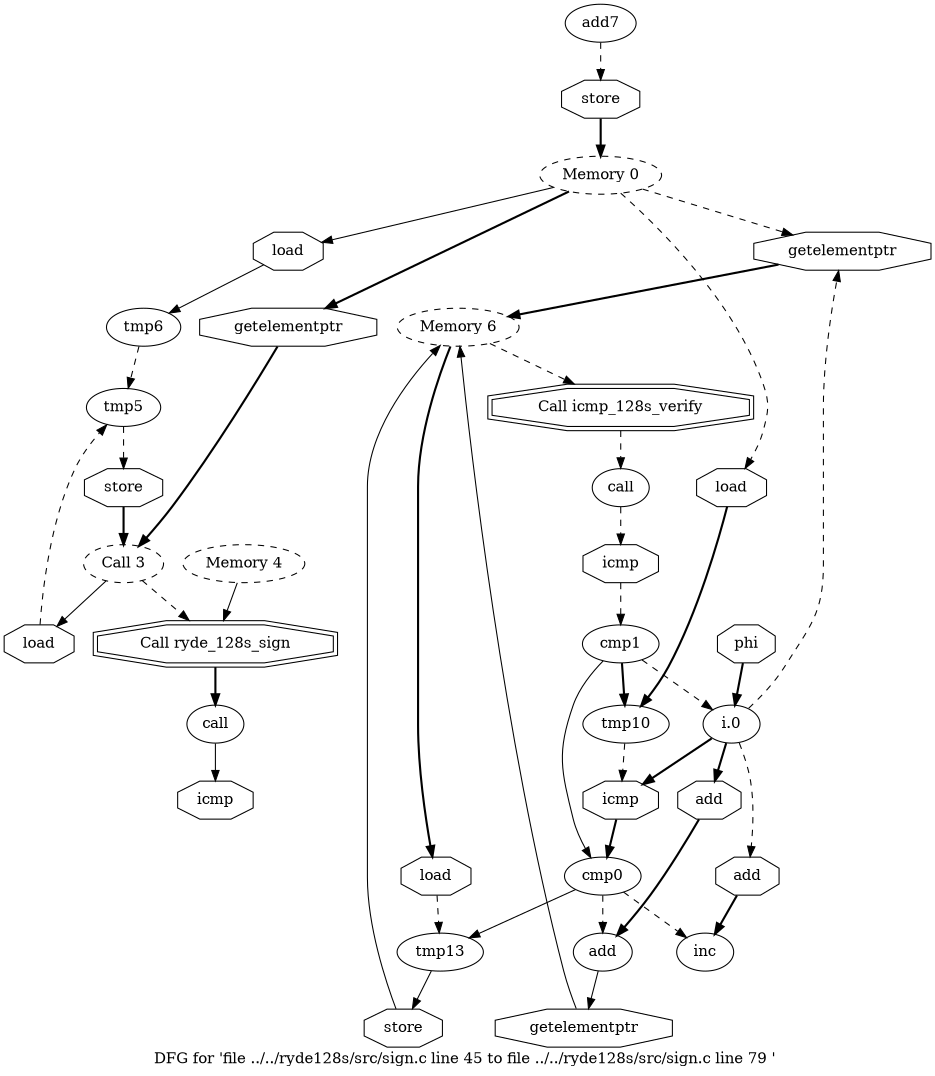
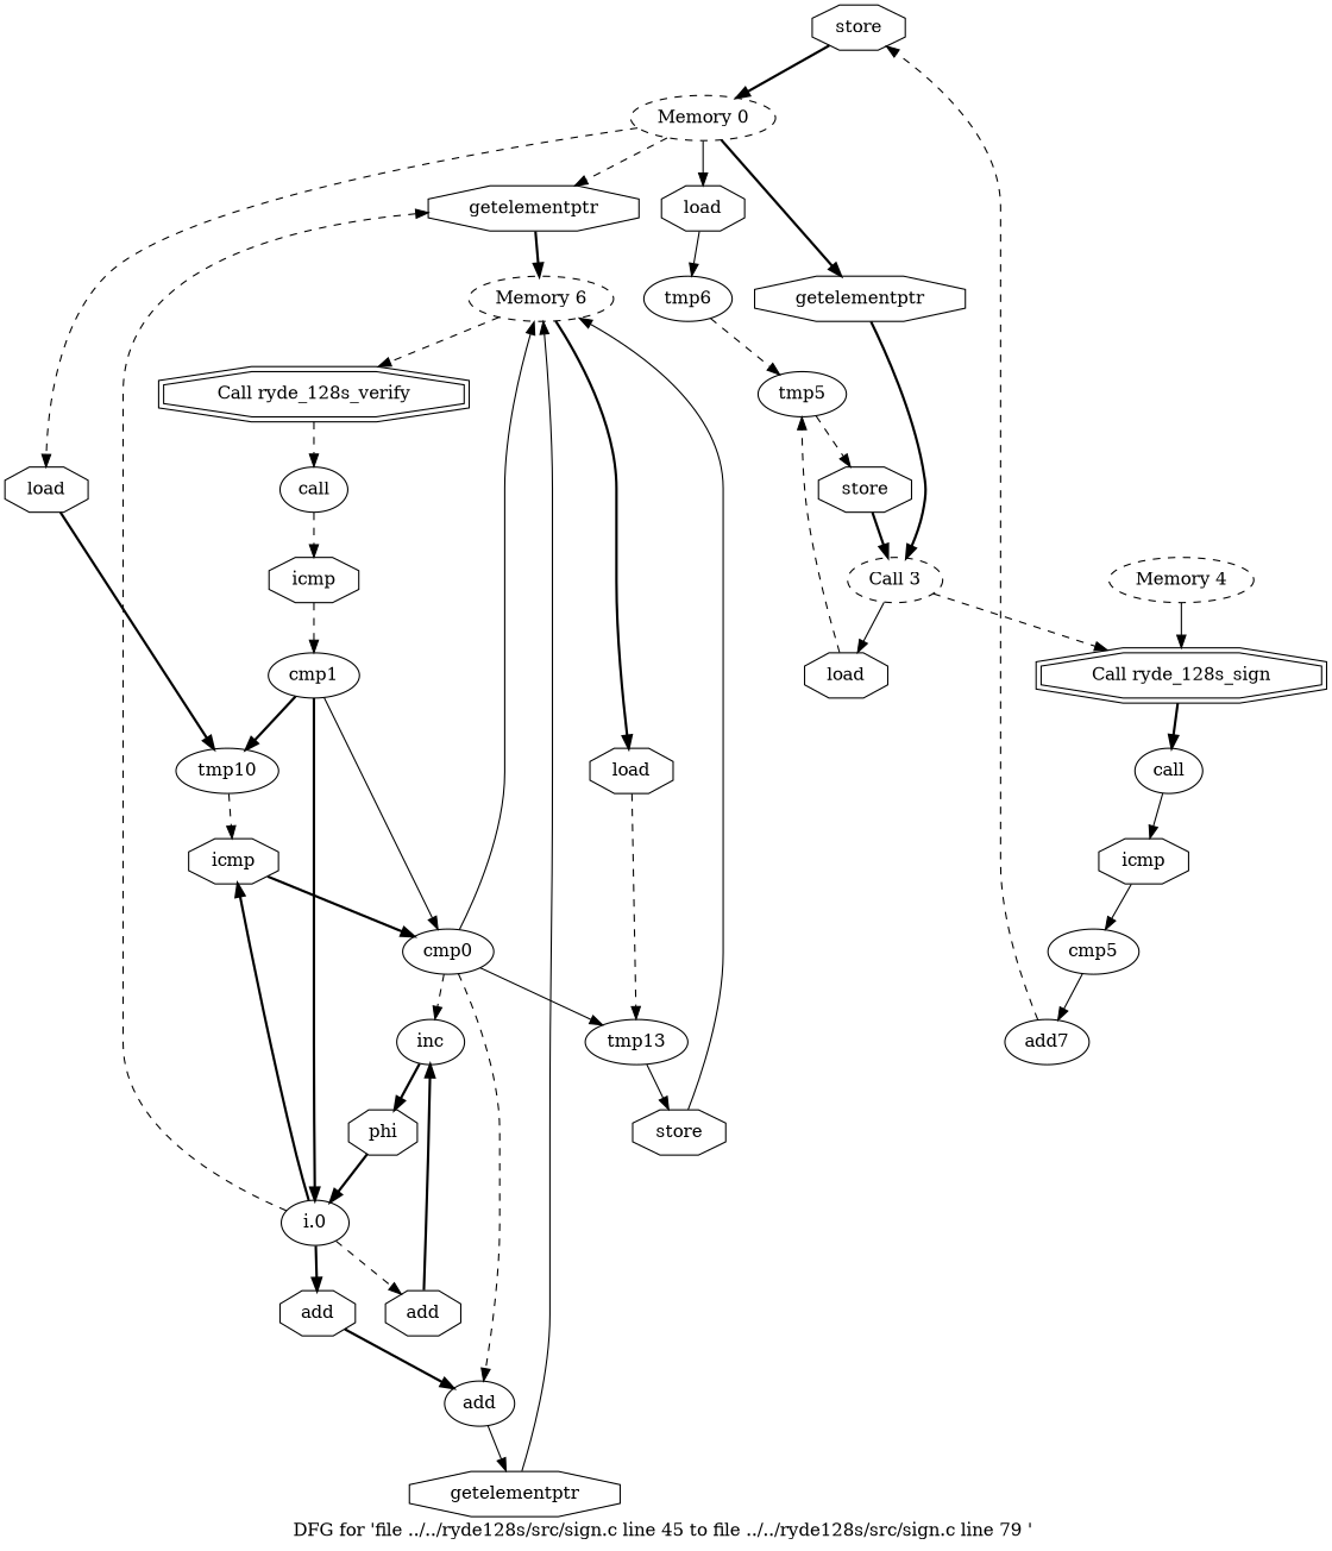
  digraph {
    label="DFG for 'file ../../ryde128s/src/sign.c line 45 to file ../../ryde128s/src/sign.c line 79 ' "
    node [shape=ellipse style=solid]
    edge [style=dashed]
    n1 [label=store shape=octagon]
    n2 [label="Memory 0" style=dashed]
    n3 [label=load shape=octagon]
    n4 [label=getelementptr shape=octagon]
    n5 [label=load shape=octagon]
    n6 [label=getelementptr shape=octagon]
    n7 [label=tmp6]
    n8 [label="Memory 6" style=dashed]
    n9 [label=tmp10]
    n10 [label="Call 3" style=dashed]
-   n11 [label="Call icmp_128s_verify" shape=doubleoctagon]
+   n11 [label="Call ryde_128s_verify" shape=doubleoctagon]
    n12 [label=load shape=octagon]
    n13 [label=call]
    n14 [label=tmp13]
    n15 [label=icmp shape=octagon]
    n16 [label=store shape=octagon]
    n17 [label=tmp5]
    n18 [label=cmp1]
    n19 [label="i.0"]
    n20 [label=cmp0]
    n21 [label=add shape=octagon]
    n22 [label=icmp shape=octagon]
    n23 [label=add shape=octagon]
    n24 [label=inc]
    n25 [label=add]
    n26 [label=phi shape=octagon]
    n27 [label=getelementptr shape=octagon]
    n28 [label=call]
    n29 [label=icmp shape=octagon]
+   n30 [label=cmp5]
    n31 [label=add7]
    n32 [label=store shape=octagon]
    n33 [label=load shape=octagon]
    n34 [label="Call ryde_128s_sign" shape=doubleoctagon]
    n35 [label="Memory 4" style=dashed]
    n1 -> n2 [style=bold]
    n2 -> n3 [style=solid]
    n2 -> n4
    n2 -> n5
    n2 -> n6 [style=bold]
    n3 -> n7 [style=solid]
    n4 -> n8 [style=bold]
    n5 -> n9 [style=bold]
    n6 -> n10 [style=bold]
    n7 -> n17
    n8 -> n11
    n8 -> n12 [style=bold]
    n9 -> n22
    n10 -> n33 [style=solid]
    n10 -> n34
    n11 -> n13
    n12 -> n14
    n13 -> n15
    n14 -> n16 [style=solid]
    n15 -> n18
    n16 -> n8 [style=solid]
    n17 -> n32
    n18 -> n9 [style=bold]
-   n18 -> n19
+   n18 -> n19 [style=bold]
    n18 -> n20 [style=solid]
    n19 -> n4
    n19 -> n21
    n19 -> n22 [style=bold]
    n19 -> n23 [style=bold]
+   n20 -> n8 [style=solid]
    n20 -> n14 [style=solid]
    n20 -> n24
    n20 -> n25
    n21 -> n24 [style=bold]
    n22 -> n20 [style=bold]
    n23 -> n25 [style=bold]
+   n24 -> n26 [style=bold]
    n25 -> n27 [style=solid]
    n26 -> n19 [style=bold]
    n27 -> n8 [style=solid]
    n28 -> n29 [style=solid]
+   n29 -> n30 [style=solid]
+   n30 -> n31 [style=solid]
    n31 -> n1
    n32 -> n10 [style=bold]
    n33 -> n17
    n34 -> n28 [style=bold]
    n35 -> n34 [style=solid]
  }
